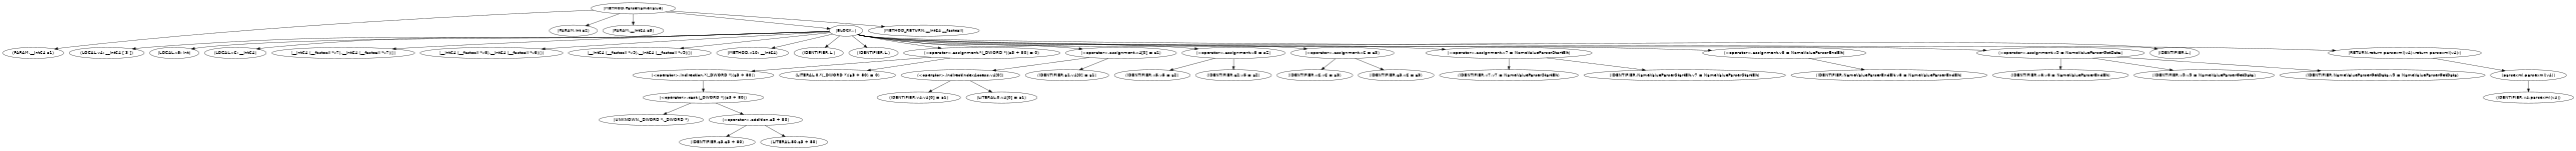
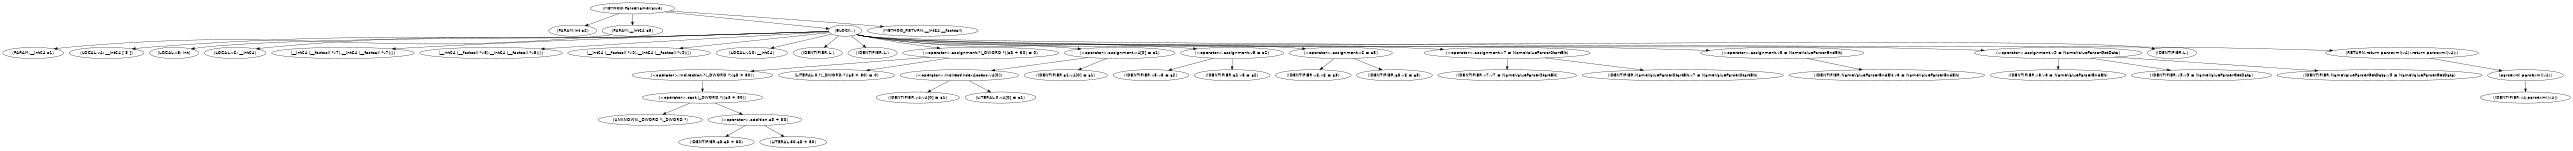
  digraph {
    fontname="DejaVu Sans"
    node [fontname="DejaVu Sans"]
    edge [fontname="DejaVu Sans"]
    n1 [label="(METHOD,ParseNameValue)"]
    n2 [label="(PARAM,__int64 a1)"]
    n3 [label="(PARAM,int a2)"]
    n4 [label="(PARAM,__int64 a3)"]
    n5 [label="(BLOCK,,)"]
    n6 [label="(METHOD_RETURN,__int64 __fastcall)"]
    n7 [label="(LOCAL,v4: __int64 [ 3 ])"]
    n8 [label="(LOCAL,v5: int)"]
    n9 [label="(LOCAL,v6: __int64)"]
    n10 [label="(__int64 (__fastcall *v7),__int64 (__fastcall *v7)())"]
    n11 [label="(__int64 (__fastcall *v8),__int64 (__fastcall *v8)())"]
    n12 [label="(__int64 (__fastcall *v9),__int64 (__fastcall *v9)())"]
-   n13 [label="(METHOD,v10: __int64)"]
+   n13 [label="(LOCAL,v10: __int64)"]
    n14 [label="(IDENTIFIER,L,)"]
    n15 [label="(IDENTIFIER,L,)"]
    n16 [label="(<operator>.assignment,*(_DWORD *)(a3 + 80) = 0)"]
    n17 [label="(<operator>.assignment,v4[0] = a1)"]
    n18 [label="(<operator>.assignment,v5 = a2)"]
    n19 [label="(<operator>.assignment,v6 = a3)"]
    n20 [label="(<operator>.assignment,v7 = NameValueParserStartElt)"]
    n21 [label="(<operator>.assignment,v8 = NameValueParserEndElt)"]
    n22 [label="(<operator>.assignment,v9 = NameValueParserGetData)"]
    n23 [label="(IDENTIFIER,L,)"]
    n24 [label="(RETURN,return parsexml(v4);,return parsexml(v4);)"]
    n25 [label="(<operator>.indirection,*(_DWORD *)(a3 + 80))"]
    n26 [label="(LITERAL,0,*(_DWORD *)(a3 + 80) = 0)"]
    n27 [label="(<operator>.indirectIndexAccess,v4[0])"]
    n28 [label="(IDENTIFIER,a1,v4[0] = a1)"]
    n29 [label="(IDENTIFIER,v5,v5 = a2)"]
    n30 [label="(IDENTIFIER,a2,v5 = a2)"]
    n31 [label="(IDENTIFIER,v6,v6 = a3)"]
    n32 [label="(IDENTIFIER,a3,v6 = a3)"]
    n33 [label="(IDENTIFIER,v7,v7 = NameValueParserStartElt)"]
    n34 [label="(IDENTIFIER,NameValueParserStartElt,v7 = NameValueParserStartElt)"]
    n35 [label="(IDENTIFIER,NameValueParserEndElt,v8 = NameValueParserEndElt)"]
    n36 [label="(IDENTIFIER,v8,v8 = NameValueParserEndElt)"]
    n37 [label="(IDENTIFIER,v9,v9 = NameValueParserGetData)"]
    n38 [label="(IDENTIFIER,NameValueParserGetData,v9 = NameValueParserGetData)"]
    n39 [label="(parsexml,parsexml(v4))"]
    n40 [label="(<operator>.cast,(_DWORD *)(a3 + 80))"]
    n41 [label="(UNKNOWN,_DWORD *,_DWORD *)"]
    n42 [label="(<operator>.addition,a3 + 80)"]
    n43 [label="(IDENTIFIER,a3,a3 + 80)"]
    n44 [label="(LITERAL,80,a3 + 80)"]
    n45 [label="(IDENTIFIER,v4,v4[0] = a1)"]
    n46 [label="(LITERAL,0,v4[0] = a1)"]
    n47 [label="(IDENTIFIER,v4,parsexml(v4))"]
-   n1 -> n2
+   n4 -> n2
    n1 -> n3
    n1 -> n4
    n1 -> n5
    n1 -> n6
    n5 -> n7
    n5 -> n8
    n5 -> n9
    n5 -> n10
    n5 -> n11
    n5 -> n12
    n5 -> n13
    n5 -> n14
    n5 -> n15
    n5 -> n16
    n5 -> n17
    n5 -> n18
    n5 -> n19
    n5 -> n20
    n5 -> n21
    n5 -> n22
    n5 -> n23
    n5 -> n24
    n16 -> n25
    n16 -> n26
    n17 -> n27
    n17 -> n28
    n18 -> n29
    n18 -> n30
    n19 -> n31
    n19 -> n32
    n20 -> n33
    n20 -> n34
    n21 -> n35
    n22 -> n36
    n22 -> n37
    n22 -> n38
    n24 -> n39
    n25 -> n40
    n27 -> n45
    n27 -> n46
    n39 -> n47
    n40 -> n41
    n40 -> n42
    n42 -> n43
    n42 -> n44
  }
